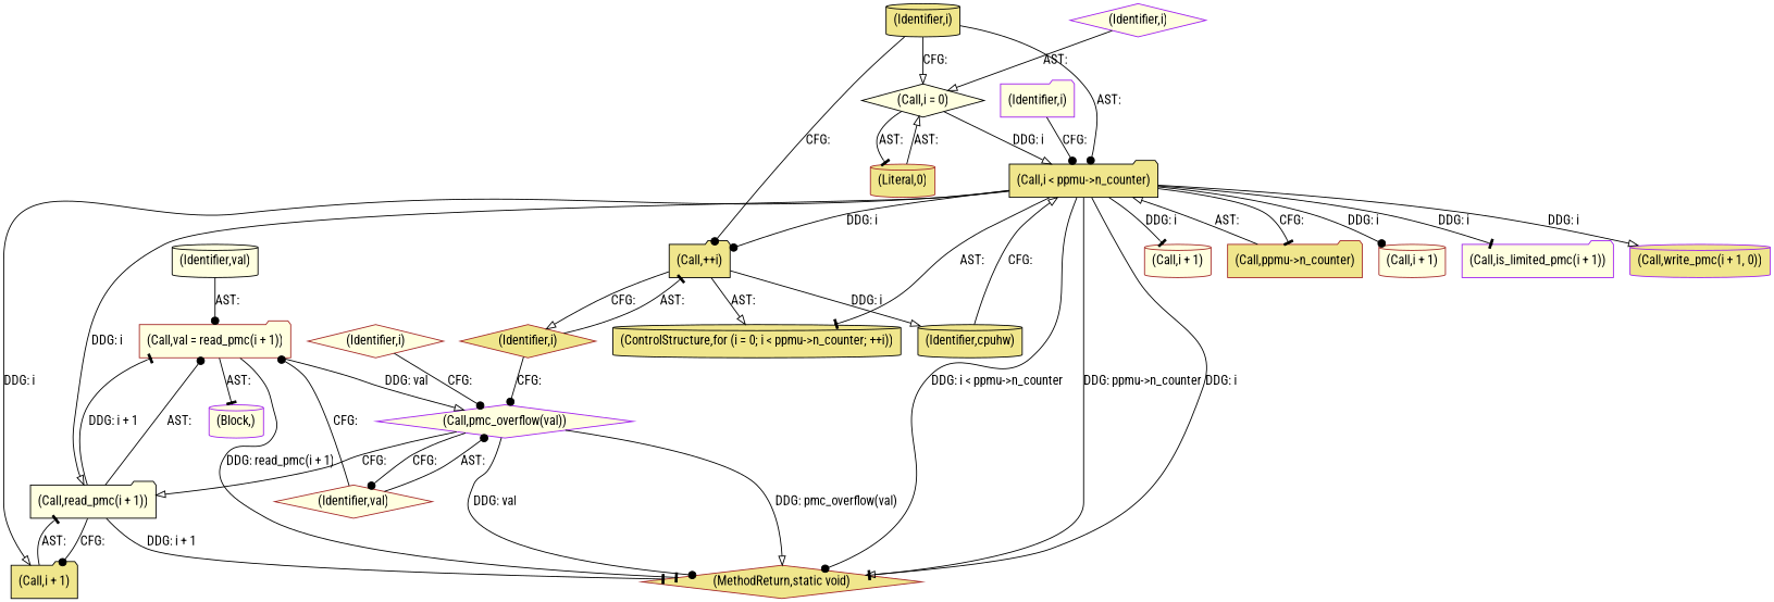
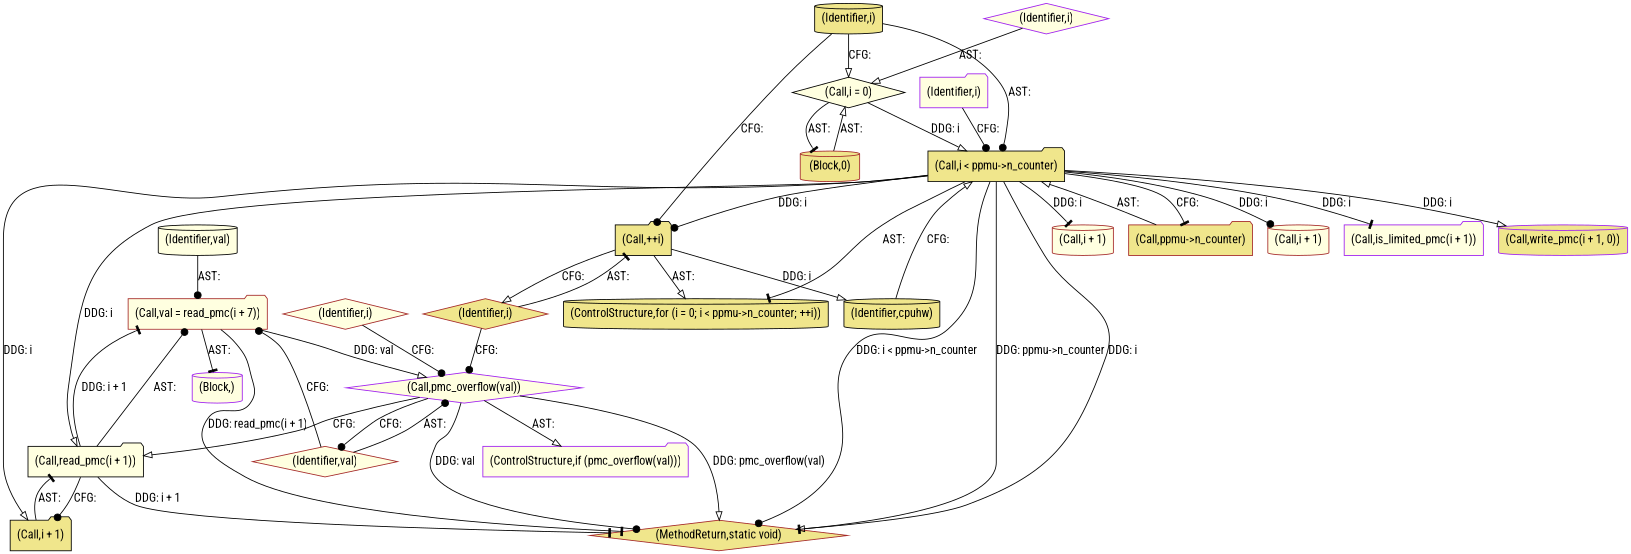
  digraph {
    fontname="Roboto Condensed"
    node [color=brown fillcolor=lightyellow fontname="Roboto Condensed" shape=folder style=filled]
    edge [arrowhead=onormal fontname="Roboto Condensed"]
-   n1 [label="(Call,val = read_pmc(i + 1))"]
+   n1 [label="(Call,val = read_pmc(i + 7))"]
    n2 [color=purple label="(Call,pmc_overflow(val))" shape=diamond]
    n3 [color=purple label="(Block,)" shape=cylinder]
    n4 [fillcolor=khaki label="(MethodReturn,static void)" shape=diamond]
    n5 [color=black label="(Call,read_pmc(i + 1))"]
    n6 [color=black fillcolor=khaki label="(Call,i + 1)"]
+   n7 [color=purple label="(ControlStructure,if (pmc_overflow(val)))"]
    n8 [label="(Identifier,val)" shape=diamond]
    n9 [color=black fillcolor=khaki label="(Call,i < ppmu->n_counter)"]
    n10 [color=black fillcolor=khaki label="(Call,++i)"]
    n11 [color=black fillcolor=khaki label="(ControlStructure,for (i = 0; i < ppmu->n_counter; ++i))" shape=cylinder]
    n12 [label="(Call,i + 1)" shape=cylinder]
    n13 [fillcolor=khaki label="(Call,ppmu->n_counter)"]
    n14 [label="(Call,i + 1)" shape=cylinder]
    n15 [color=purple label="(Call,is_limited_pmc(i + 1))"]
    n16 [color=purple fillcolor=khaki label="(Call,write_pmc(i + 1, 0))" shape=cylinder]
    n17 [fillcolor=khaki label="(Identifier,i)" shape=diamond]
    n18 [color=black fillcolor=khaki label="(Identifier,cpuhw)" shape=cylinder]
    n19 [color=black label="(Call,i = 0)" shape=diamond]
-   n20 [fillcolor=khaki label="(Literal,0)" shape=cylinder]
+   n20 [fillcolor=khaki label="(Block,0)" shape=cylinder]
    n21 [color=purple label="(Identifier,i)"]
    n22 [color=black fillcolor=khaki label="(Identifier,i)" shape=cylinder]
    n23 [label="(Identifier,i)" shape=diamond]
    n24 [color=purple label="(Identifier,i)" shape=diamond]
    n25 [color=black label="(Identifier,val)" shape=cylinder]
    n1 -> n2 [label="DDG: val"]
    n1 -> n3 [arrowhead=tee label="AST: "]
    n1 -> n4 [arrowhead=tee label="DDG: read_pmc(i + 1)"]
    n2 -> n4 [arrowhead=dot label="DDG: val"]
    n2 -> n4 [label="DDG: pmc_overflow(val)"]
    n2 -> n5 [label="CFG: "]
+   n2 -> n7 [label="AST: "]
    n2 -> n8 [arrowhead=dot label="CFG: "]
    n5 -> n1 [arrowhead=dot label="AST: "]
    n5 -> n1 [arrowhead=tee label="DDG: i + 1"]
    n5 -> n4 [arrowhead=tee label="DDG: i + 1"]
    n5 -> n6 [arrowhead=dot label="CFG: "]
    n6 -> n5 [arrowhead=tee label="AST: "]
    n8 -> n1 [arrowhead=dot label="CFG: "]
    n8 -> n2 [arrowhead=dot label="AST: "]
    n9 -> n4 [arrowhead=dot label="DDG: i < ppmu->n_counter"]
    n9 -> n4 [arrowhead=tee label="DDG: ppmu->n_counter"]
    n9 -> n4 [label="DDG: i"]
    n9 -> n5 [label="DDG: i"]
    n9 -> n6 [label="DDG: i"]
    n9 -> n10 [arrowhead=dot label="DDG: i"]
    n9 -> n11 [arrowhead=tee label="AST: "]
    n9 -> n12 [arrowhead=tee label="DDG: i"]
    n9 -> n13 [arrowhead=tee label="CFG: "]
    n9 -> n14 [arrowhead=dot label="DDG: i"]
    n9 -> n15 [arrowhead=tee label="DDG: i"]
    n9 -> n16 [label="DDG: i"]
    n10 -> n11 [label="AST: "]
    n10 -> n17 [label="CFG: "]
    n10 -> n18 [label="DDG: i"]
    n13 -> n9 [label="AST: "]
    n17 -> n2 [arrowhead=dot label="CFG: "]
    n17 -> n10 [arrowhead=tee label="AST: "]
    n18 -> n9 [label="CFG: "]
    n19 -> n9 [label="DDG: i"]
    n19 -> n20 [arrowhead=tee label="AST: "]
    n20 -> n19 [label="AST: "]
    n21 -> n9 [arrowhead=dot label="CFG: "]
    n22 -> n9 [arrowhead=dot label="AST: "]
    n22 -> n10 [arrowhead=dot label="CFG: "]
    n22 -> n19 [label="CFG: "]
    n23 -> n2 [arrowhead=dot label="CFG: "]
    n24 -> n19 [label="AST: "]
    n25 -> n1 [arrowhead=dot label="AST: "]
  }
